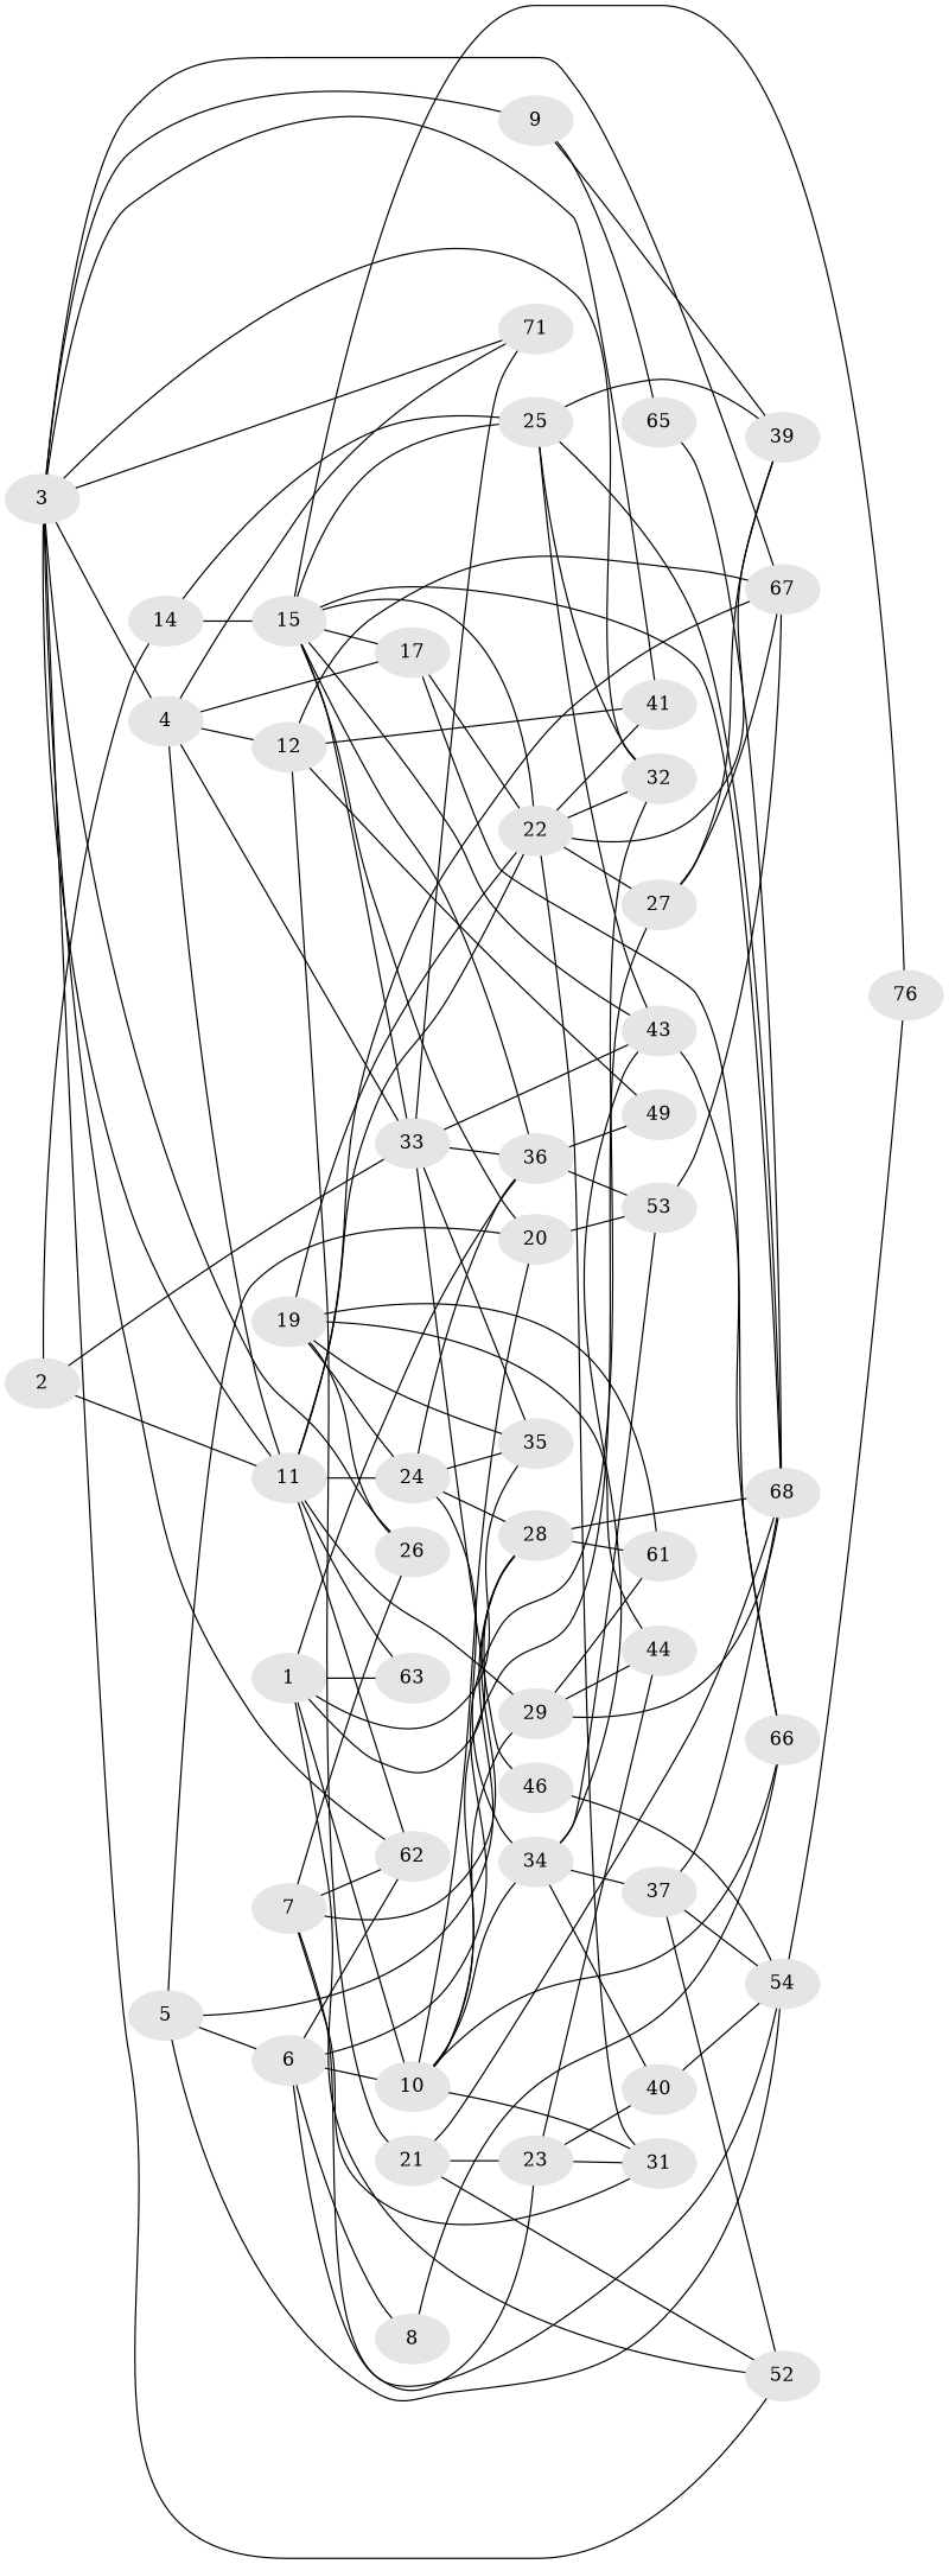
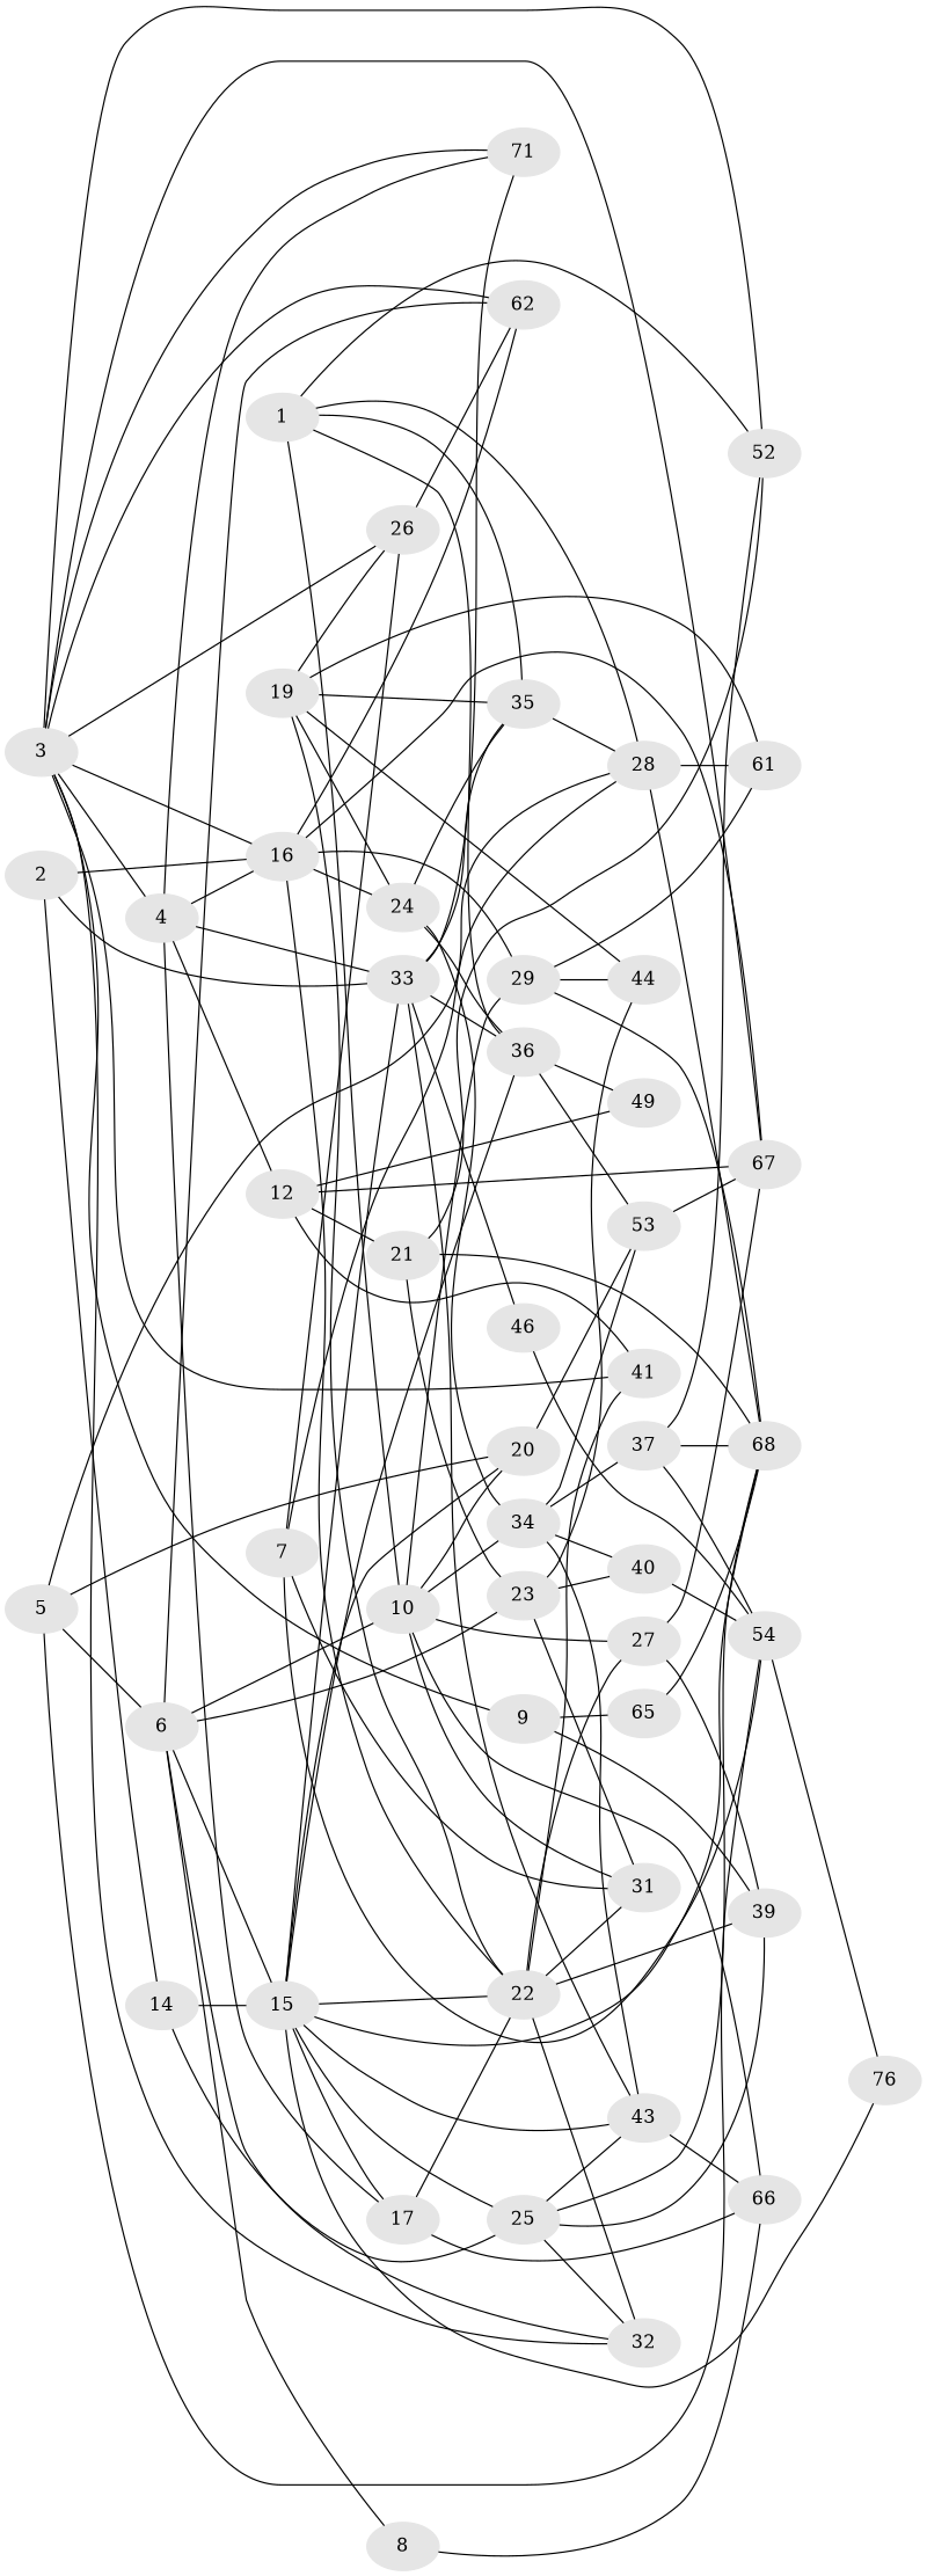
  graph {
    rankdir=LR
    node [color=gray90 style=filled]
    10 [super="+38"]
    20
    31 [super="+74"]
    66
    27
    29
    34 [super="+45"]
    1
    28 [super="+55"]
    35
    36
    52 [super="+58"]
-   63
    68 [super="+72"]
    61
    49
    53 [super="+75"]
-   11 [super="+51"]
+   11 [super="+51" label=16]
    62
    67 [super="+73"]
    22 [super="+57"]
    24 [super="+50"]
    2
    14
    33 [super="+60"]
    15 [super="+30"]
    25 [super="+70"]
    71
    43 [super="+47"]
    46
    3 [super="+59"]
    4
    9
    26
    32
    41
    12 [super="+56"]
    17
    39
    65
    21
    5 [super="+16"]
    6 [super="+13"]
    54
    8
    23 [super="+48"]
    76
    44
    40
    7 [super="+18"]
    37 [super="+64"]
    19 [super="+42"]
    10 -- 20
    10 -- 31
    10 -- 66
    10 -- 27
    10 -- 29
    10 -- 34
    20 -- 53
    27 -- 67
    27 -- 39
    29 -- 68
    29 -- 61
    29 -- 44
    34 -- 53
    34 -- 43
    34 -- 40
    34 -- 37
    1 -- 10
    1 -- 28
    1 -- 35
    1 -- 36
    1 -- 52
-   1 -- 63
    28 -- 68
    28 -- 61
    36 -- 49
    36 -- 53
    53 -- 67
    11 -- 29
-   11 -- 63
    11 -- 62
    11 -- 67
    11 -- 22
    11 -- 24
    22 -- 31
    22 -- 27
    22 -- 32
    22 -- 41
    22 -- 39
    24 -- 34
-   24 -- 28
+   35 -- 28
    24 -- 35
    24 -- 36
    2 -- 11 [weight=2]
    2 -- 14
    2 -- 33
    14 -- 15
    14 -- 25
    33 -- 35
    33 -- 36
    33 -- 71
    33 -- 43
    33 -- 46
    15 -- 20
    15 -- 36
    15 -- 68
    15 -- 22
    15 -- 33
    15 -- 25
    15 -- 43
    15 -- 17
    15 -- 76
    25 -- 68
    25 -- 43
    25 -- 32
    25 -- 39
    43 -- 66
    46 -- 54
    3 -- 52
    3 -- 11
    3 -- 62
    3 -- 67
    3 -- 71
    3 -- 4
    3 -- 9
    3 -- 26
    3 -- 32
    3 -- 41
    4 -- 11
    4 -- 33
    4 -- 71
    4 -- 12
    4 -- 17
    9 -- 39
    9 -- 65
    12 -- 49
    12 -- 67
    12 -- 41
    12 -- 21
    17 -- 66
    17 -- 22
    65 -- 68
    21 -- 52
    21 -- 68
    21 -- 23
    5 -- 20
    5 -- 28
    5 -- 6
    5 -- 54
    6 -- 10
    6 -- 62
+   6 -- 15
    6 -- 32
    6 -- 8
    6 -- 23
    54 -- 76
    8 -- 66
    23 -- 31
    23 -- 44
    23 -- 40
    40 -- 54
    7 -- 31
    7 -- 28
-   7 -- 62
+   26 -- 62
    7 -- 26
    7 -- 54
    37 -- 52
    37 -- 68
    37 -- 54
    19 -- 35
    19 -- 61
    19 -- 22
    19 -- 24
    19 -- 26
    19 -- 44
  }
